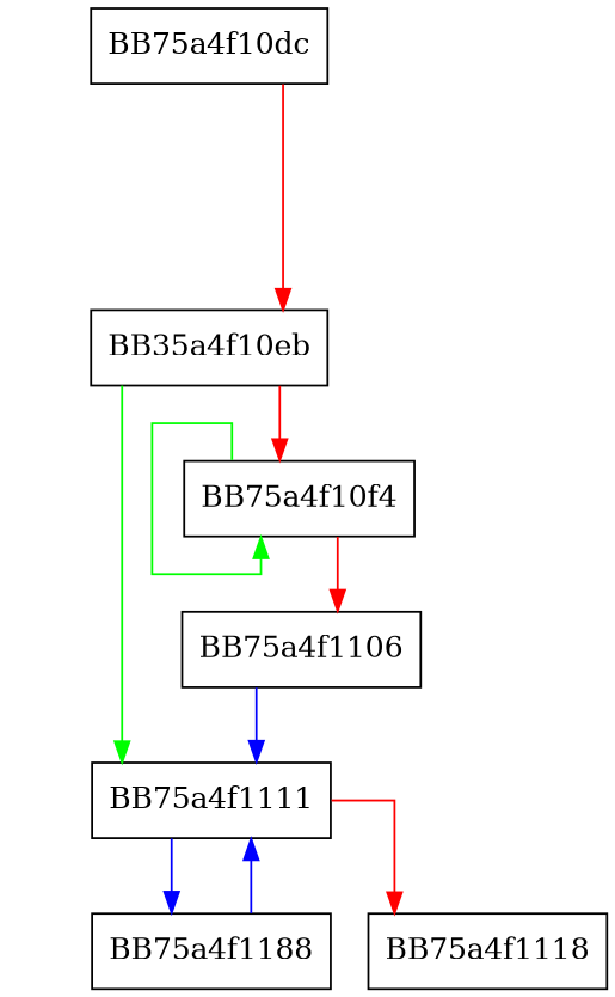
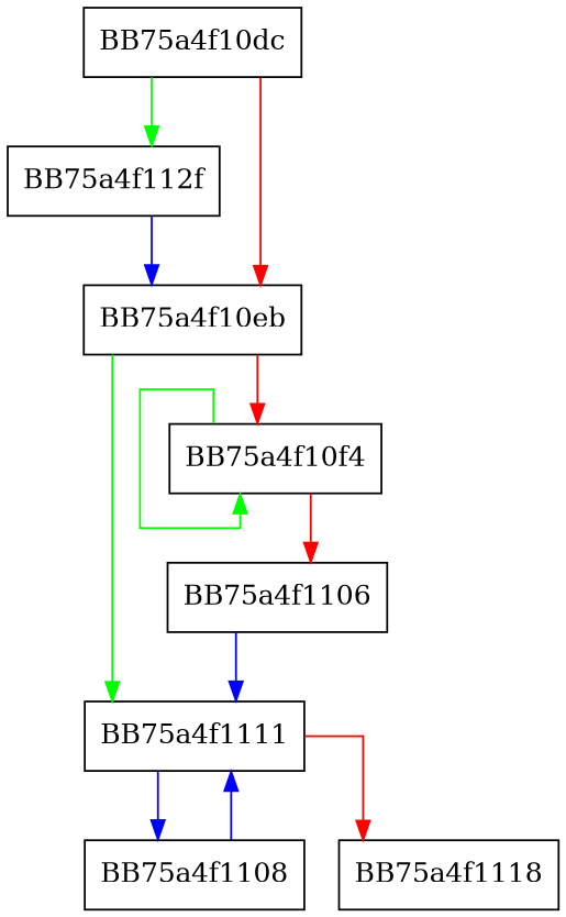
  digraph {
    splines=ortho
    node [shape=box]
    edge [color=red]
    BB75a4f10dc
-   BB75a4f10eb [label=BB35a4f10eb]
+   BB75a4f112f
+   BB75a4f10eb
    BB75a4f1111
    BB75a4f10f4
-   BB75a4f1108 [label=BB75a4f1188]
+   BB75a4f1108
    BB75a4f1118
    BB75a4f1106
+   BB75a4f10dc -> BB75a4f112f [color=green]
    BB75a4f10dc -> BB75a4f10eb
+   BB75a4f112f -> BB75a4f10eb [color=blue]
    BB75a4f10eb -> BB75a4f1111 [color=green]
    BB75a4f10eb -> BB75a4f10f4
    BB75a4f1111 -> BB75a4f1108 [color=blue]
    BB75a4f1111 -> BB75a4f1118
    BB75a4f10f4 -> BB75a4f10f4 [color=green]
    BB75a4f10f4 -> BB75a4f1106
    BB75a4f1108 -> BB75a4f1111 [color=blue]
    BB75a4f1106 -> BB75a4f1111 [color=blue]
  }
